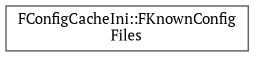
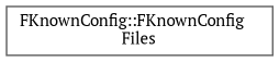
  digraph {
    rankdir=LR
    fontname="PT Serif"
-   n1 [color=grey40 fillcolor=white fontname="PT Serif" fontsize=10 height=0.2 label="FConfigCacheIni::FKnownConfig\lFiles" shape=box style=filled width=0.4]
+   n1 [color=grey40 fillcolor=white fontname="PT Serif" fontsize=10 height=0.2 label="FKnownConfig::FKnownConfig\lFiles" shape=box style=filled width=0.4]
  }
